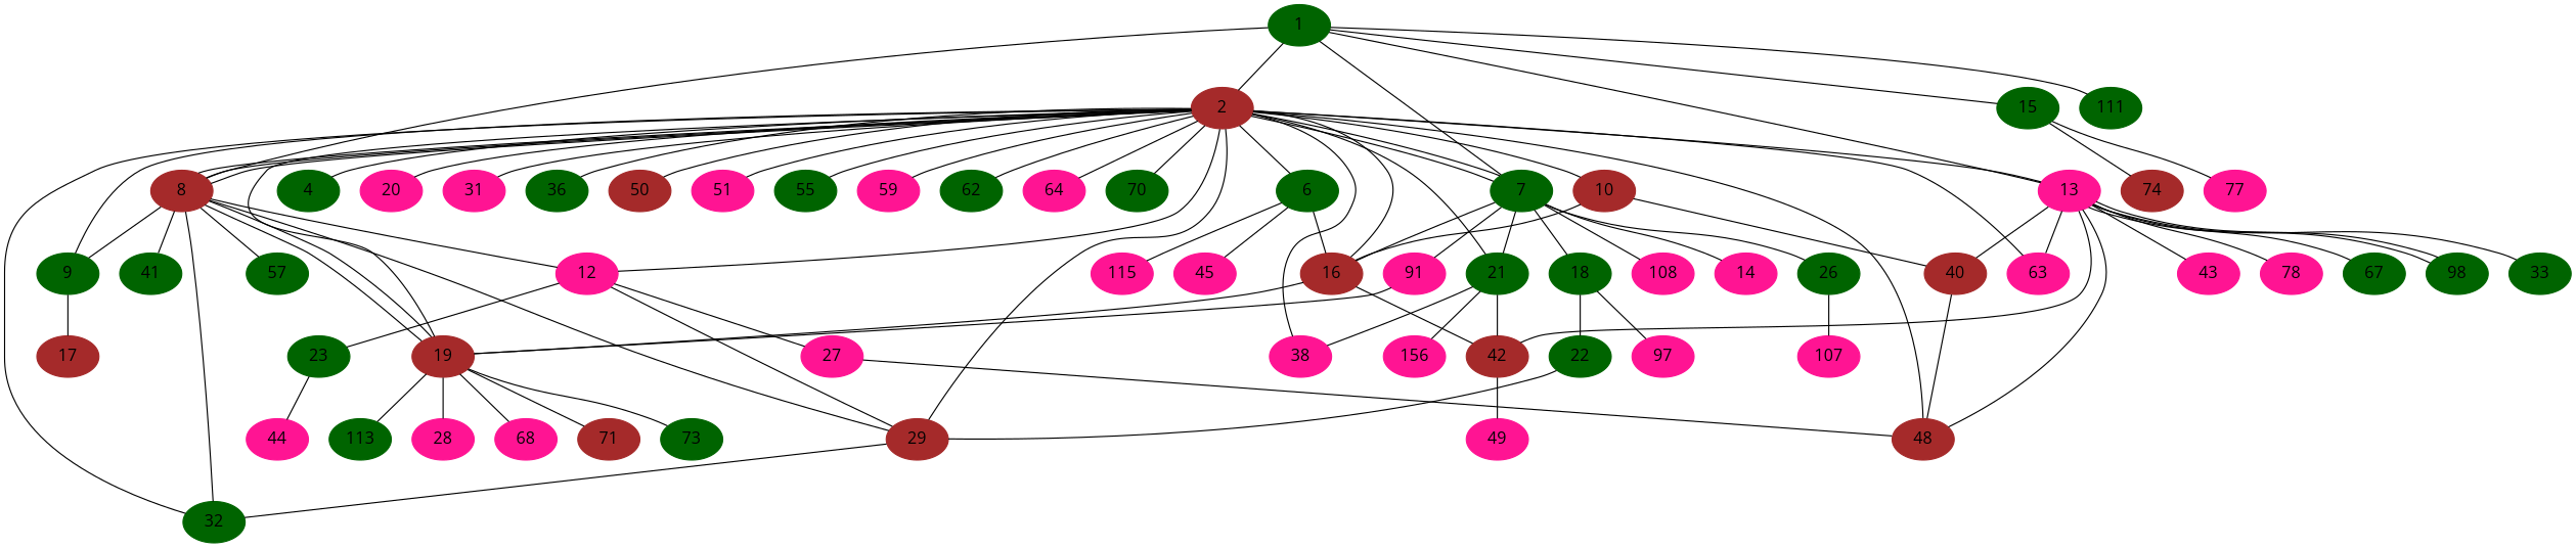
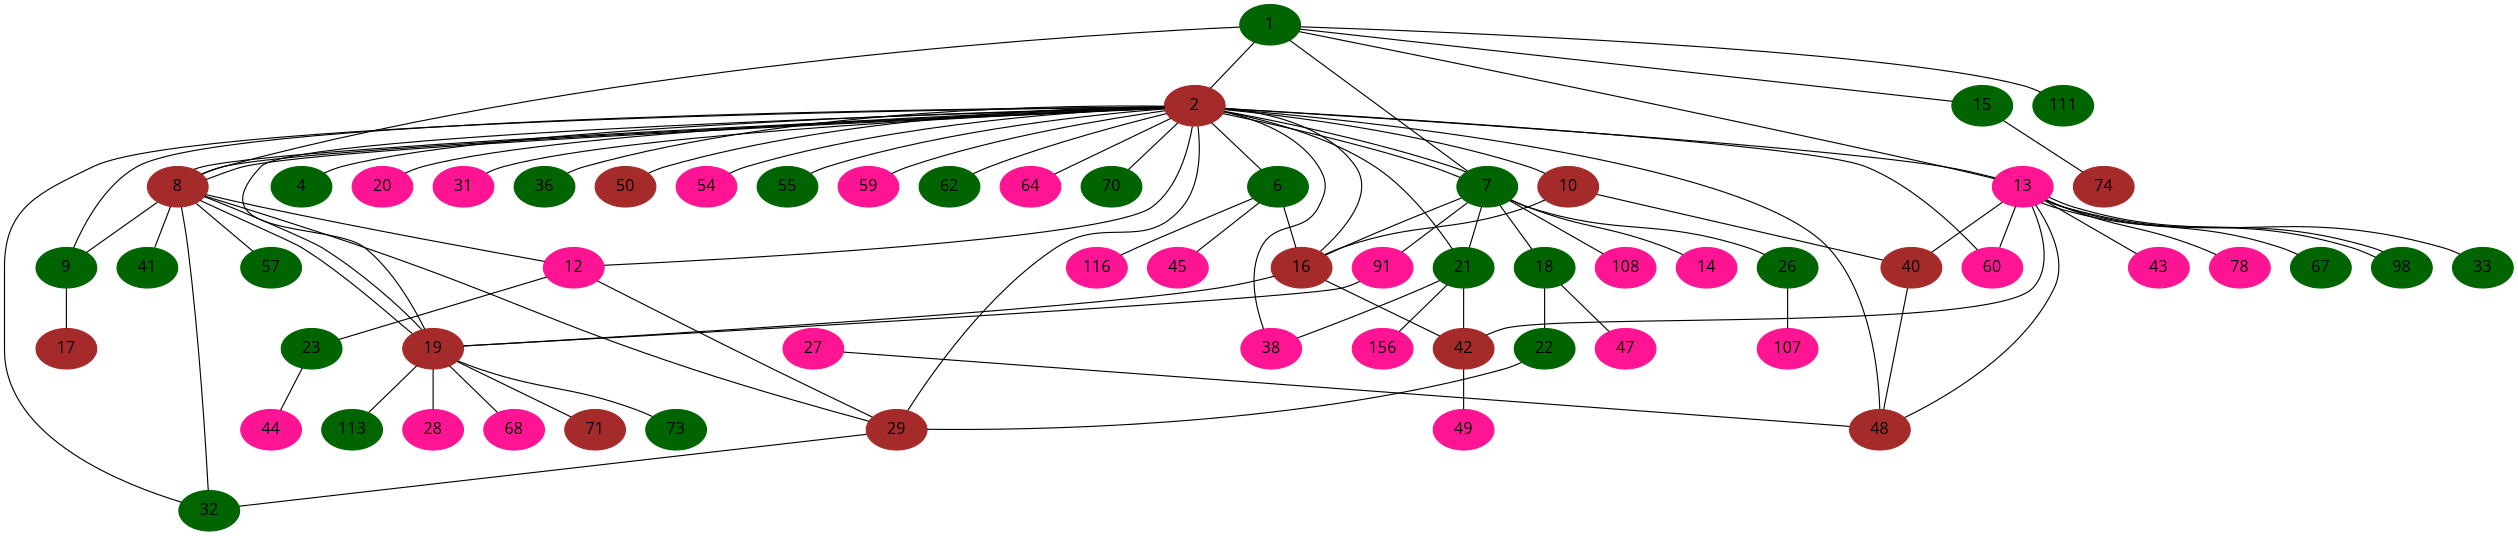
  graph {
    fontname="Open Sans"
    node [color=deeppink fontname="Open Sans" style=filled]
    edge [fontname="Open Sans"]
    1 [color=darkgreen super="+37+24+90"]
    2 [color=brown super="+35+5+53+108+91+94+100+52+3"]
    7 [color=darkgreen]
    8 [color=brown super="+34+61+46+112+60+102+93"]
    13
    15 [color=darkgreen]
    111 [color=darkgreen]
    4 [color=darkgreen]
    6 [color=darkgreen]
    9 [color=darkgreen super="+30+122+81"]
    10 [color=brown]
    12
    16 [color=brown super="+54+78"]
    19 [color=brown]
    20
    21 [color=darkgreen super="+39"]
    29 [color=brown super="+76+101"]
    31
    32 [color=darkgreen super="+117"]
    36 [color=darkgreen]
    38 [super="+103"]
    48 [color=brown super="+69"]
    50 [color=brown]
-   51
+   51 [label=54]
    55 [color=darkgreen super="+65"]
    59
    62 [color=darkgreen]
-   63 [super="+72"]
+   63 [super="+72" label=60]
    64 [super="+75"]
    70 [color=darkgreen]
    n31 [label=91]
    14 [super="+124"]
    18 [color=darkgreen]
    26 [color=darkgreen]
    n35 [label=108]
    41 [color=darkgreen]
    57 [color=darkgreen]
    40 [color=brown super="+95+47"]
    33 [color=darkgreen]
    42 [color=brown super="+109+92+110"]
    43
    n42 [label=78 super="+87"]
    67 [color=darkgreen super="+86"]
    98 [color=darkgreen]
    74 [color=brown]
-   77 [super="+84"]
    45
-   115
+   115 [label=116]
    17 [color=brown]
    23 [color=darkgreen super="+89"]
    27
    28
    68
    71 [color=brown]
    73 [color=darkgreen]
    113 [color=darkgreen]
    n57 [label=156]
    22 [color=darkgreen]
-   97
+   97 [label=47]
    107
    44
    49
    1 -- 2 [weight=3]
    1 -- 7
    1 -- 8
    1 -- 13
    1 -- 15
    1 -- 111
    2 -- 7
    2 -- 7
    2 -- 8
    2 -- 8
    2 -- 8
    2 -- 13 [weight=2]
    2 -- 4
    2 -- 6 [weight=2]
    2 -- 9
    2 -- 10
    2 -- 12
    2 -- 16 [weight=2]
    2 -- 19
    2 -- 20
    2 -- 21
    2 -- 29 [weight=2]
    2 -- 31
    2 -- 32
    2 -- 36
    2 -- 38
    2 -- 48
    2 -- 50
    2 -- 51
    2 -- 55
    2 -- 59
    2 -- 62
    2 -- 63
    2 -- 64
    2 -- 70
    7 -- 16
    7 -- 21
    7 -- n31
    7 -- 14
    7 -- 18
    7 -- 26
    7 -- n35
    8 -- 9
    8 -- 12 [weight=2]
    8 -- 19
    8 -- 19
    8 -- 29
    8 -- 32
    8 -- 41
    8 -- 57
    13 -- 48
    13 -- 63
    13 -- 40 [weight=2]
    13 -- 33
    13 -- 42
    13 -- 43
    13 -- n42
    13 -- 67
    13 -- 98
    13 -- 98
    15 -- 74
-   15 -- 77
    6 -- 16
    6 -- 45
    6 -- 115
    9 -- 17
    10 -- 16
    10 -- 40
    12 -- 29
    12 -- 23
-   12 -- 27
    16 -- 19
    16 -- 42
    19 -- 28
    19 -- 68
    19 -- 71
    19 -- 73
    19 -- 113
    21 -- 38
    21 -- 42
    21 -- n57
    29 -- 32
    n31 -- 19
    18 -- 22
    18 -- 97
    26 -- 107
    40 -- 48
    42 -- 49
    23 -- 44
    27 -- 48
    22 -- 29
  }
